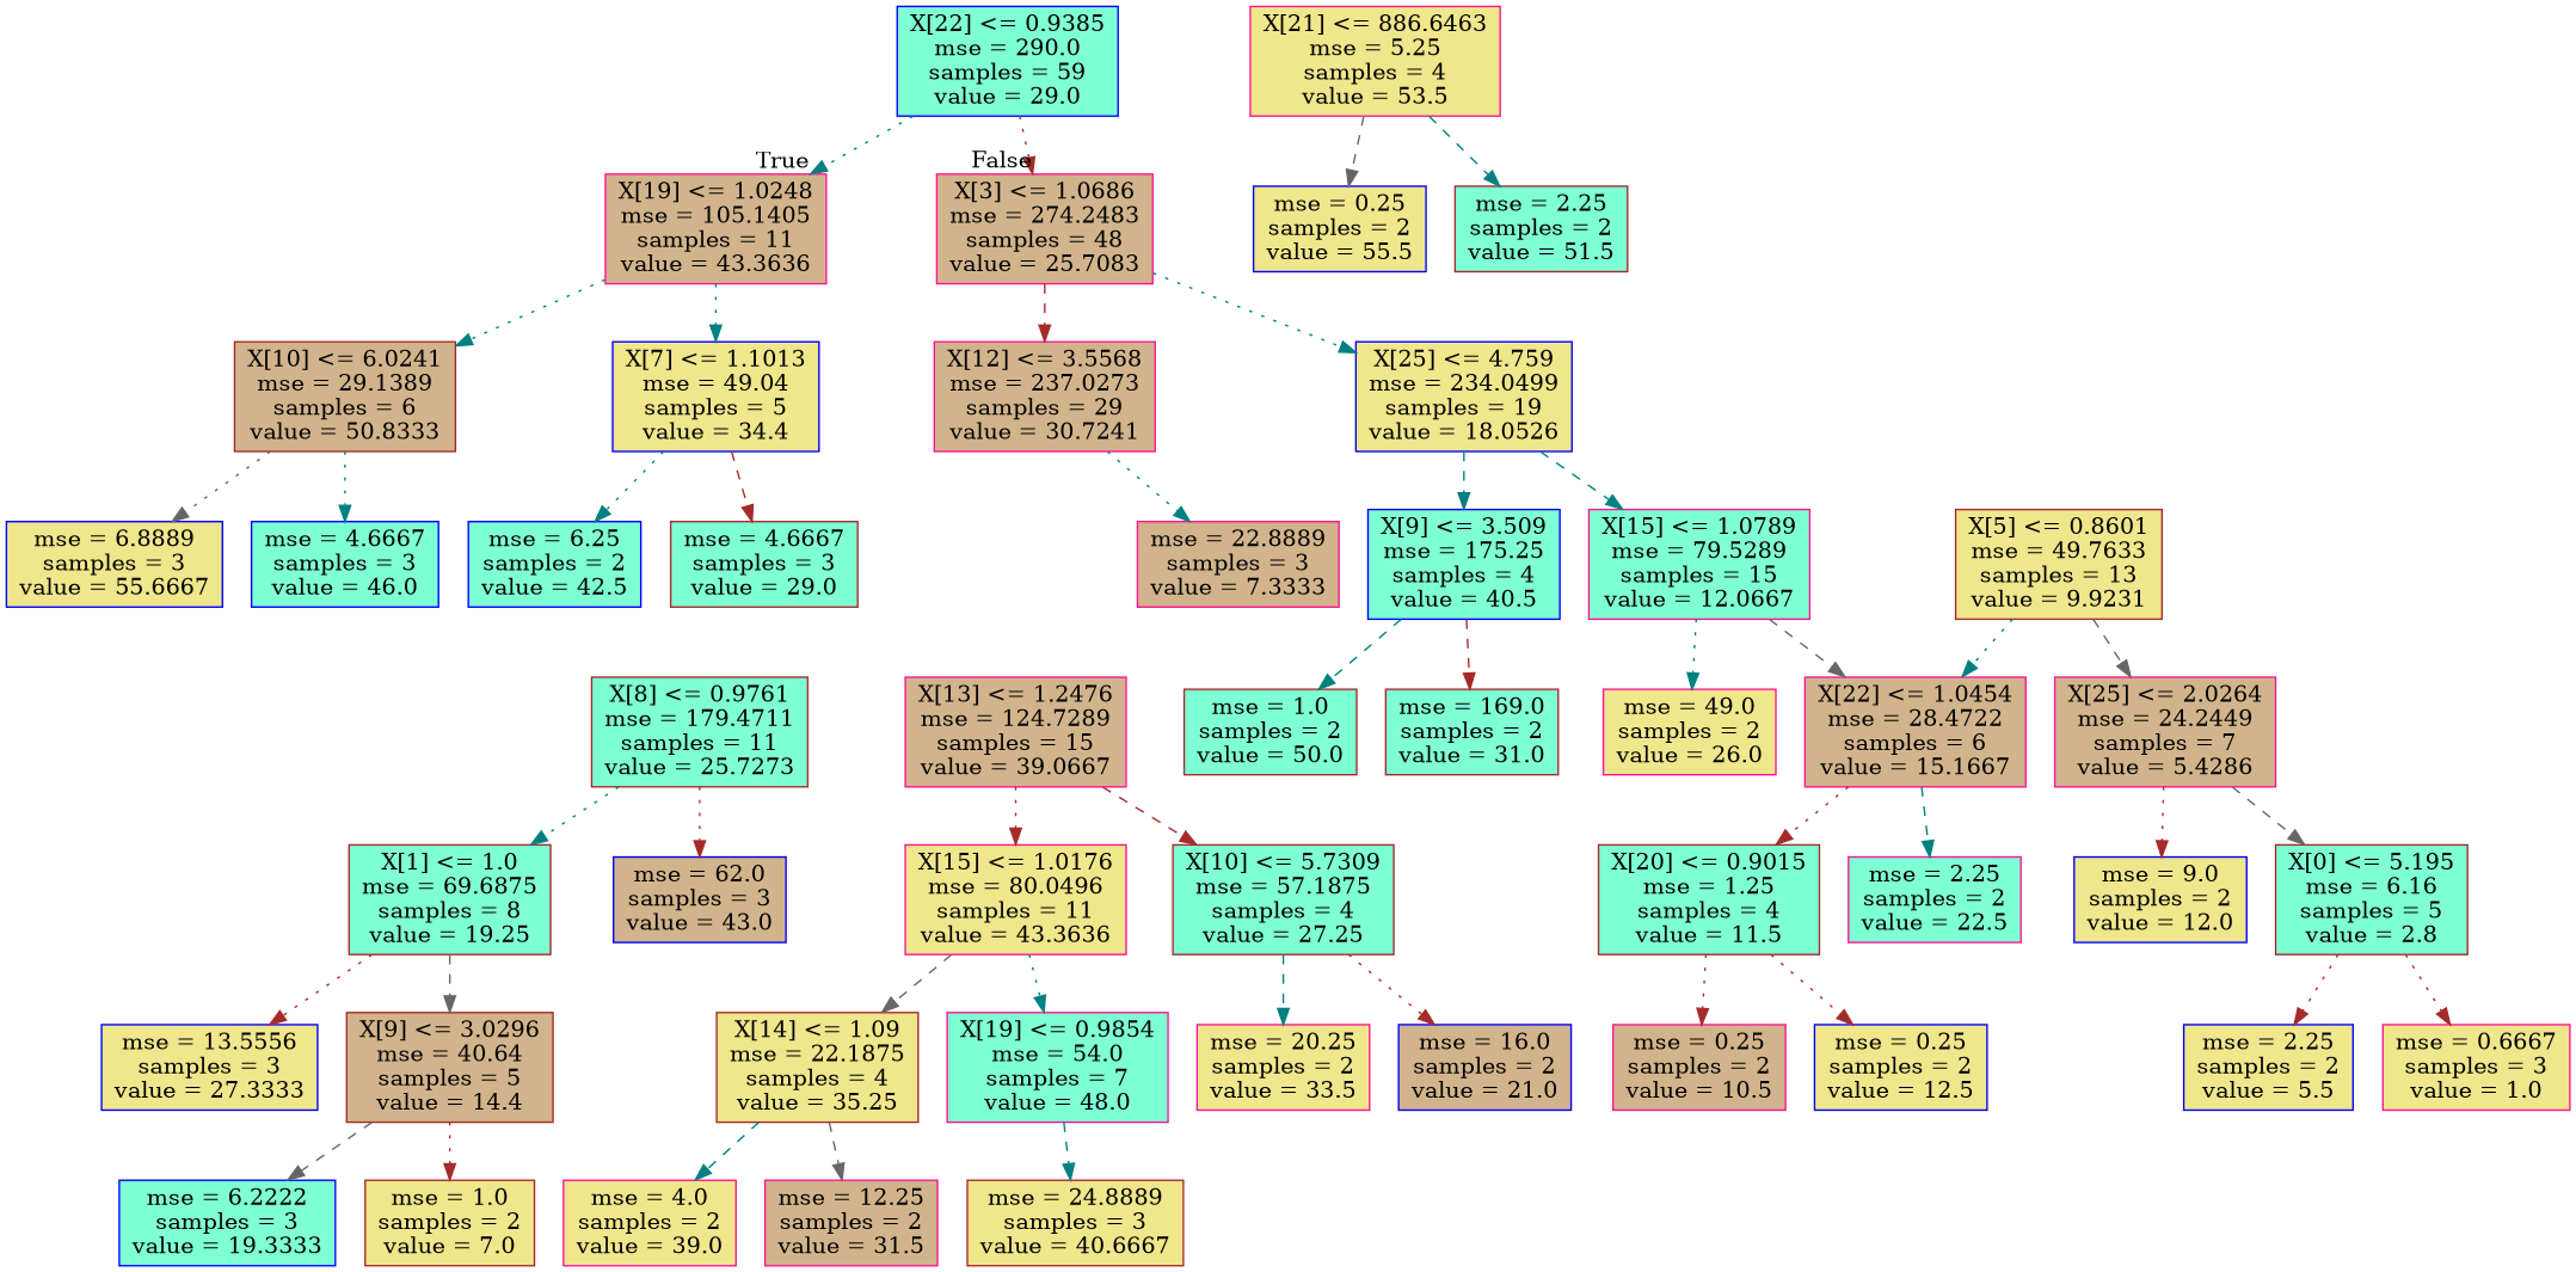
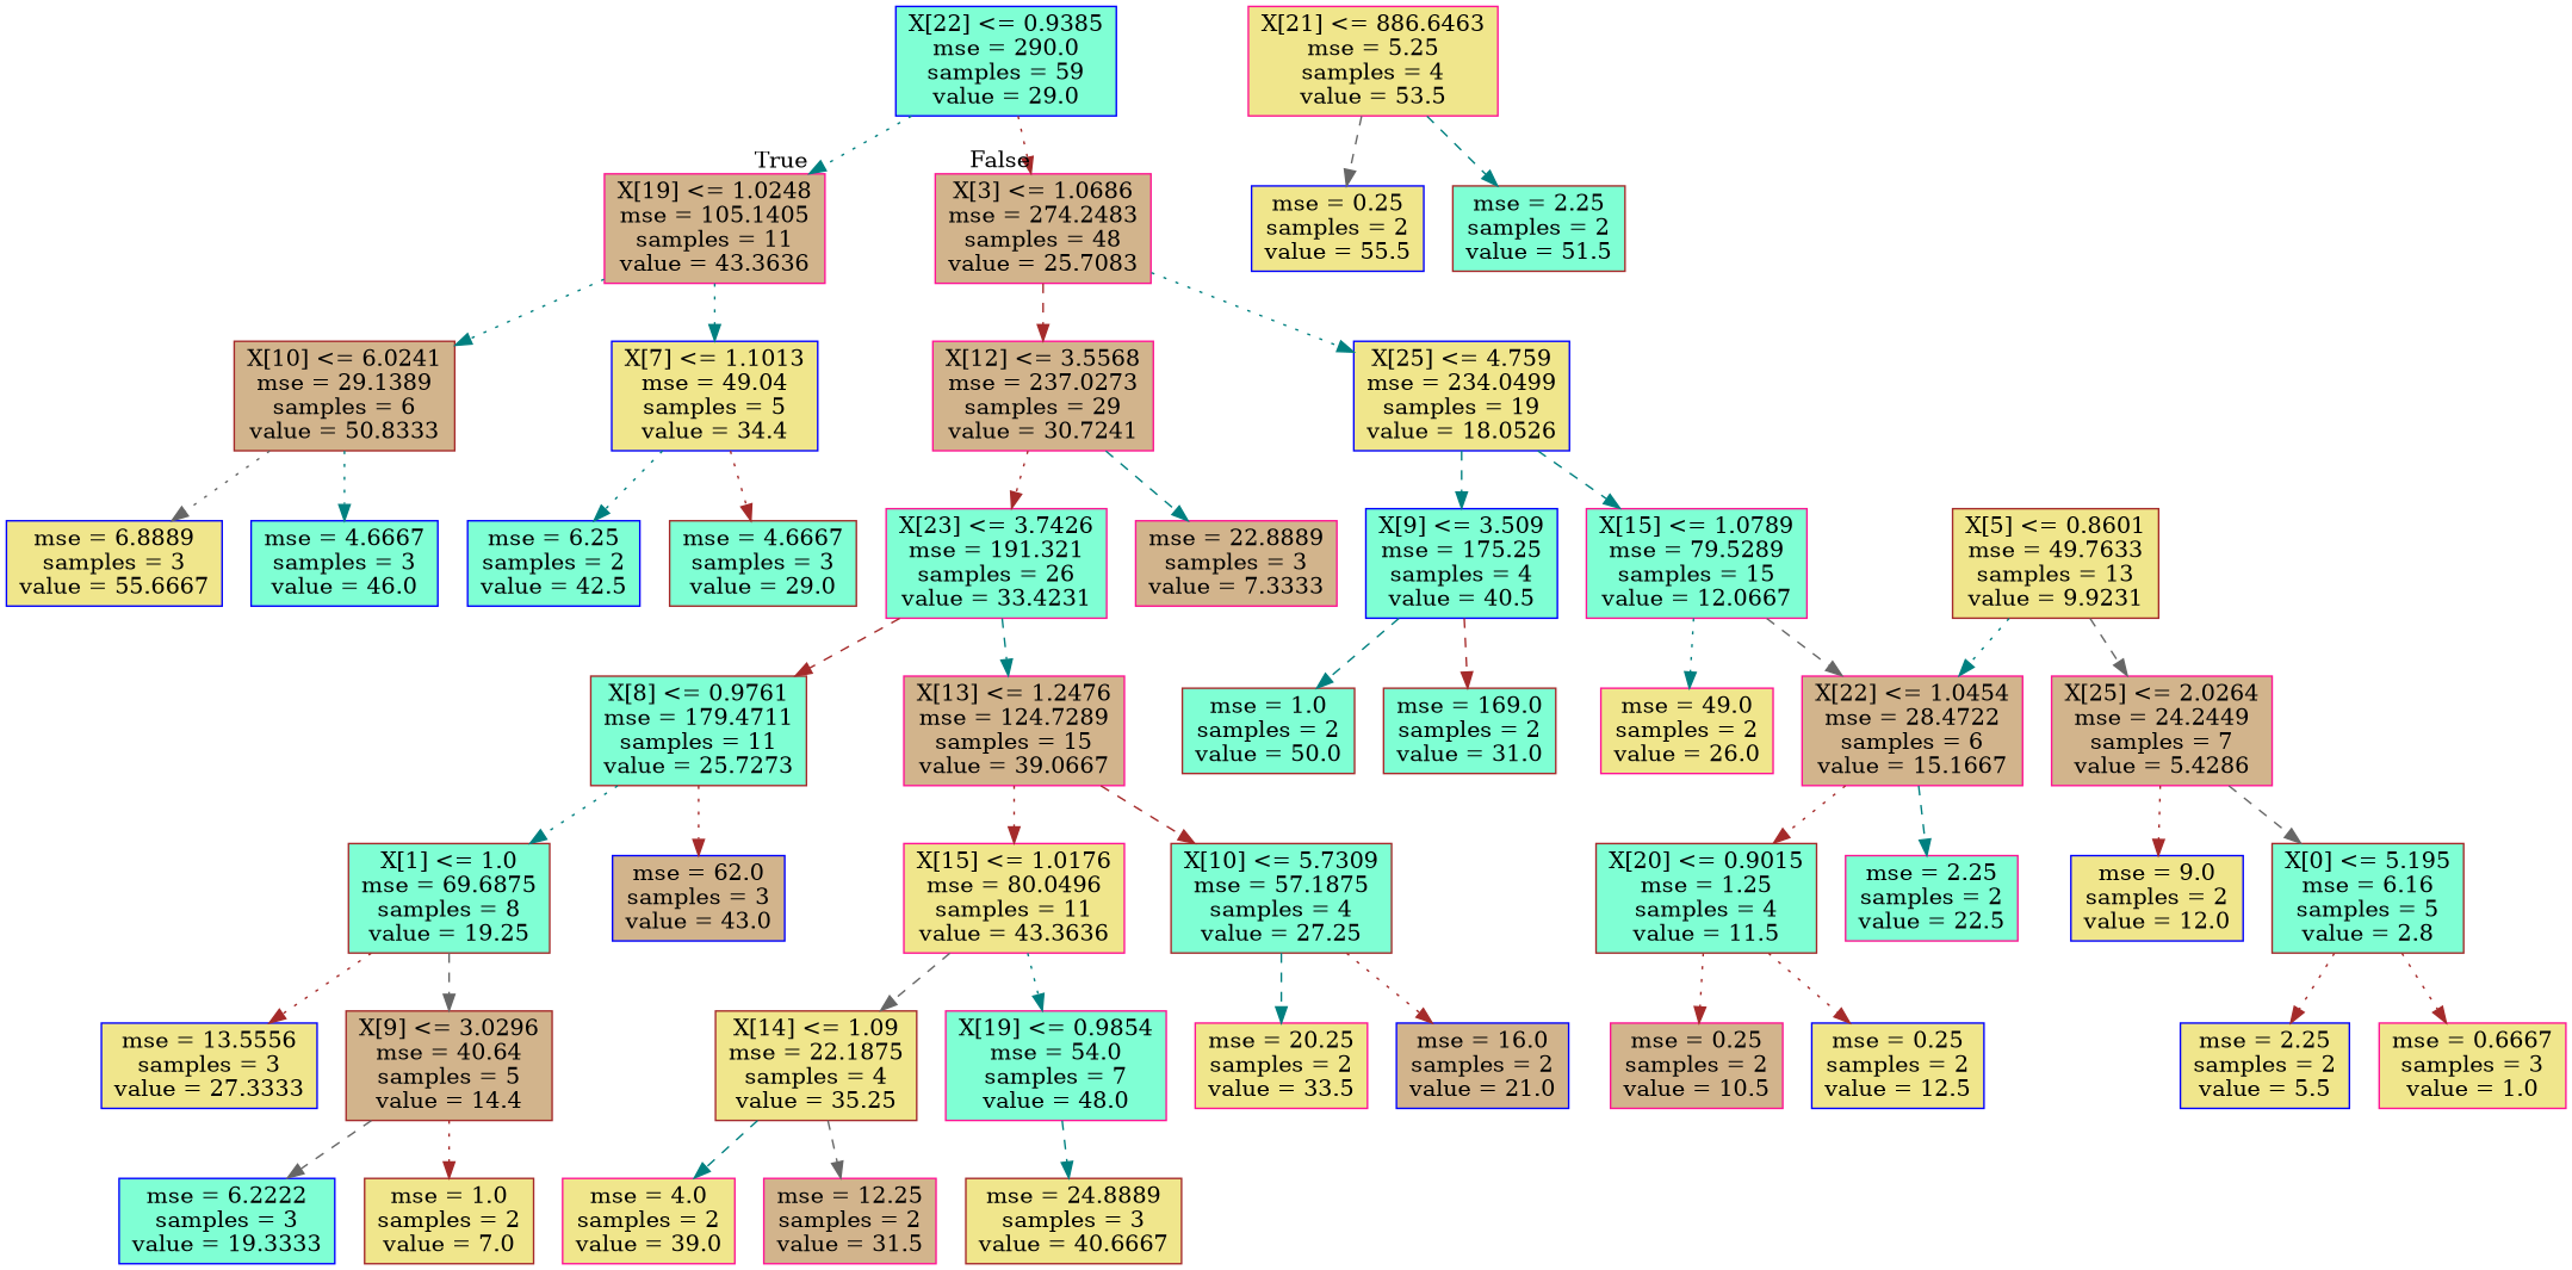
  digraph {
    node [color=deeppink fillcolor=aquamarine shape=box style=filled]
    edge [color=teal style=dotted]
    n1 [color=blue label="X[22] <= 0.9385\nmse = 290.0\nsamples = 59\nvalue = 29.0"]
    n2 [fillcolor=tan label="X[19] <= 1.0248\nmse = 105.1405\nsamples = 11\nvalue = 43.3636"]
    n3 [fillcolor=tan label="X[3] <= 1.0686\nmse = 274.2483\nsamples = 48\nvalue = 25.7083"]
    n4 [color=brown fillcolor=tan label="X[10] <= 6.0241\nmse = 29.1389\nsamples = 6\nvalue = 50.8333"]
    n5 [color=blue fillcolor=khaki label="X[7] <= 1.1013\nmse = 49.04\nsamples = 5\nvalue = 34.4"]
    n6 [fillcolor=tan label="X[12] <= 3.5568\nmse = 237.0273\nsamples = 29\nvalue = 30.7241"]
    n7 [color=blue fillcolor=khaki label="X[25] <= 4.759\nmse = 234.0499\nsamples = 19\nvalue = 18.0526"]
    n8 [color=blue label="mse = 4.6667\nsamples = 3\nvalue = 46.0"]
    n9 [color=blue fillcolor=khaki label="mse = 6.8889\nsamples = 3\nvalue = 55.6667"]
    n10 [color=brown label="mse = 4.6667\nsamples = 3\nvalue = 29.0"]
    n11 [color=blue label="mse = 6.25\nsamples = 2\nvalue = 42.5"]
    n12 [fillcolor=tan label="mse = 22.8889\nsamples = 3\nvalue = 7.3333"]
+   n13 [label="X[23] <= 3.7426\nmse = 191.321\nsamples = 26\nvalue = 33.4231"]
    n14 [label="X[15] <= 1.0789\nmse = 79.5289\nsamples = 15\nvalue = 12.0667"]
    n15 [color=blue label="X[9] <= 3.509\nmse = 175.25\nsamples = 4\nvalue = 40.5"]
    n16 [fillcolor=tan label="X[13] <= 1.2476\nmse = 124.7289\nsamples = 15\nvalue = 39.0667"]
    n17 [color=brown label="X[8] <= 0.9761\nmse = 179.4711\nsamples = 11\nvalue = 25.7273"]
    n18 [fillcolor=khaki label="X[15] <= 1.0176\nmse = 80.0496\nsamples = 11\nvalue = 43.3636"]
    n19 [color=brown label="X[10] <= 5.7309\nmse = 57.1875\nsamples = 4\nvalue = 27.25"]
    n20 [color=brown label="X[1] <= 1.0\nmse = 69.6875\nsamples = 8\nvalue = 19.25"]
    n21 [color=blue fillcolor=tan label="mse = 62.0\nsamples = 3\nvalue = 43.0"]
    n22 [color=brown fillcolor=khaki label="X[14] <= 1.09\nmse = 22.1875\nsamples = 4\nvalue = 35.25"]
    n23 [label="X[19] <= 0.9854\nmse = 54.0\nsamples = 7\nvalue = 48.0"]
    n24 [fillcolor=khaki label="mse = 20.25\nsamples = 2\nvalue = 33.5"]
    n25 [color=blue fillcolor=tan label="mse = 16.0\nsamples = 2\nvalue = 21.0"]
    n26 [fillcolor=tan label="mse = 12.25\nsamples = 2\nvalue = 31.5"]
    n27 [fillcolor=khaki label="mse = 4.0\nsamples = 2\nvalue = 39.0"]
    n28 [color=brown fillcolor=khaki label="mse = 24.8889\nsamples = 3\nvalue = 40.6667"]
    n29 [fillcolor=khaki label="X[21] <= 886.6463\nmse = 5.25\nsamples = 4\nvalue = 53.5"]
    n30 [color=blue fillcolor=khaki label="mse = 0.25\nsamples = 2\nvalue = 55.5"]
    n31 [color=brown label="mse = 2.25\nsamples = 2\nvalue = 51.5"]
    n32 [color=blue fillcolor=khaki label="mse = 13.5556\nsamples = 3\nvalue = 27.3333"]
    n33 [color=brown fillcolor=tan label="X[9] <= 3.0296\nmse = 40.64\nsamples = 5\nvalue = 14.4"]
    n34 [color=blue label="mse = 6.2222\nsamples = 3\nvalue = 19.3333"]
    n35 [color=brown fillcolor=khaki label="mse = 1.0\nsamples = 2\nvalue = 7.0"]
    n36 [fillcolor=khaki label="mse = 49.0\nsamples = 2\nvalue = 26.0"]
    n37 [fillcolor=tan label="X[22] <= 1.0454\nmse = 28.4722\nsamples = 6\nvalue = 15.1667"]
    n38 [color=brown label="mse = 169.0\nsamples = 2\nvalue = 31.0"]
    n39 [color=brown label="mse = 1.0\nsamples = 2\nvalue = 50.0"]
    n40 [color=brown fillcolor=khaki label="X[5] <= 0.8601\nmse = 49.7633\nsamples = 13\nvalue = 9.9231"]
    n41 [fillcolor=tan label="X[25] <= 2.0264\nmse = 24.2449\nsamples = 7\nvalue = 5.4286"]
    n42 [color=brown label="X[20] <= 0.9015\nmse = 1.25\nsamples = 4\nvalue = 11.5"]
    n43 [label="mse = 2.25\nsamples = 2\nvalue = 22.5"]
    n44 [color=blue fillcolor=khaki label="mse = 9.0\nsamples = 2\nvalue = 12.0"]
    n45 [color=brown label="X[0] <= 5.195\nmse = 6.16\nsamples = 5\nvalue = 2.8"]
    n46 [fillcolor=tan label="mse = 0.25\nsamples = 2\nvalue = 10.5"]
    n47 [color=blue fillcolor=khaki label="mse = 0.25\nsamples = 2\nvalue = 12.5"]
    n48 [color=blue fillcolor=khaki label="mse = 2.25\nsamples = 2\nvalue = 5.5"]
    n49 [fillcolor=khaki label="mse = 0.6667\nsamples = 3\nvalue = 1.0"]
    n1 -> n2 [headlabel=True labelangle=45 labeldistance=2.5]
    n1 -> n3 [color=brown headlabel=False labelangle=-45 labeldistance=2.5]
    n2 -> n4
    n2 -> n5
    n3 -> n6 [color=brown style=dashed]
    n3 -> n7
    n4 -> n8
    n4 -> n9 [color=gray40]
-   n5 -> n10 [color=brown style=dashed]
+   n5 -> n10 [color=brown]
    n5 -> n11
-   n6 -> n12
+   n6 -> n12 [style=dashed]
+   n6 -> n13 [color=brown]
    n7 -> n14 [style=dashed]
    n7 -> n15 [style=dashed]
+   n13 -> n16 [style=dashed]
+   n13 -> n17 [color=brown style=dashed]
    n14 -> n36
    n14 -> n37 [color=gray40 style=dashed]
    n15 -> n38 [color=brown style=dashed]
    n15 -> n39 [style=dashed]
    n16 -> n18 [color=brown]
    n16 -> n19 [color=brown style=dashed]
    n17 -> n20
    n17 -> n21 [color=brown]
    n18 -> n22 [color=gray40 style=dashed]
    n18 -> n23
    n19 -> n24 [style=dashed]
    n19 -> n25 [color=brown]
    n20 -> n32 [color=brown]
    n20 -> n33 [color=gray40 style=dashed]
    n22 -> n26 [color=gray40 style=dashed]
    n22 -> n27 [style=dashed]
    n23 -> n28 [style=dashed]
    n29 -> n30 [color=gray40 style=dashed]
    n29 -> n31 [style=dashed]
    n33 -> n34 [color=gray40 style=dashed]
    n33 -> n35 [color=brown]
    n37 -> n42 [color=brown]
    n37 -> n43 [style=dashed]
    n40 -> n37
    n40 -> n41 [color=gray40 style=dashed]
    n41 -> n44 [color=brown]
    n41 -> n45 [color=gray40 style=dashed]
    n42 -> n46 [color=brown]
    n42 -> n47 [color=brown]
    n45 -> n48 [color=brown]
    n45 -> n49 [color=brown]
  }
